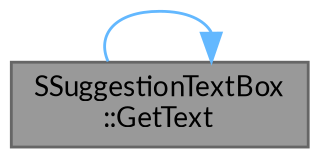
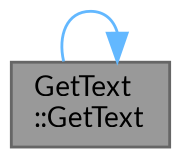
  digraph {
    rankdir=LR
    fontname=Lato
-   n1 [color=gray40 fillcolor=grey60 fontcolor=black fontname=Lato fontsize=10 height=0.2 label="SSuggestionTextBox\l::GetText" shape=box style=filled width=0.4]
+   n1 [color=gray40 fillcolor=grey60 fontcolor=black fontname=Lato fontsize=10 height=0.2 label="GetText\l::GetText" shape=box style=filled width=0.4]
    n1 -> n1 [color=steelblue1 fontname=Lato fontsize=10 labelfontname=Helvetica labelfontsize=10 style=solid]
  }
